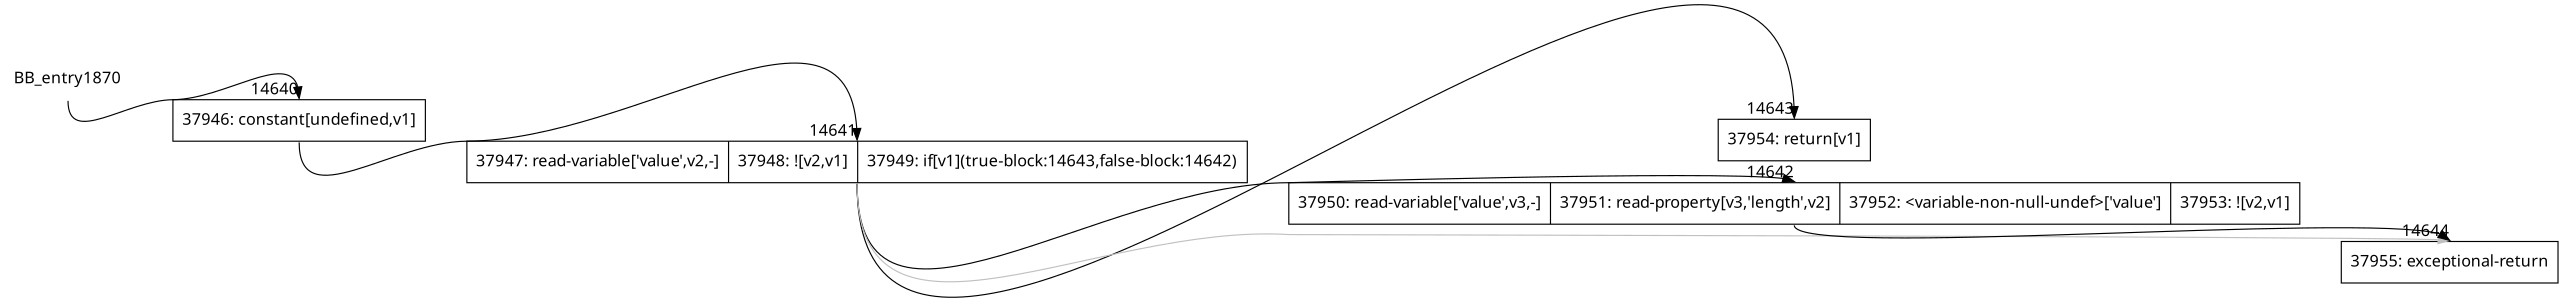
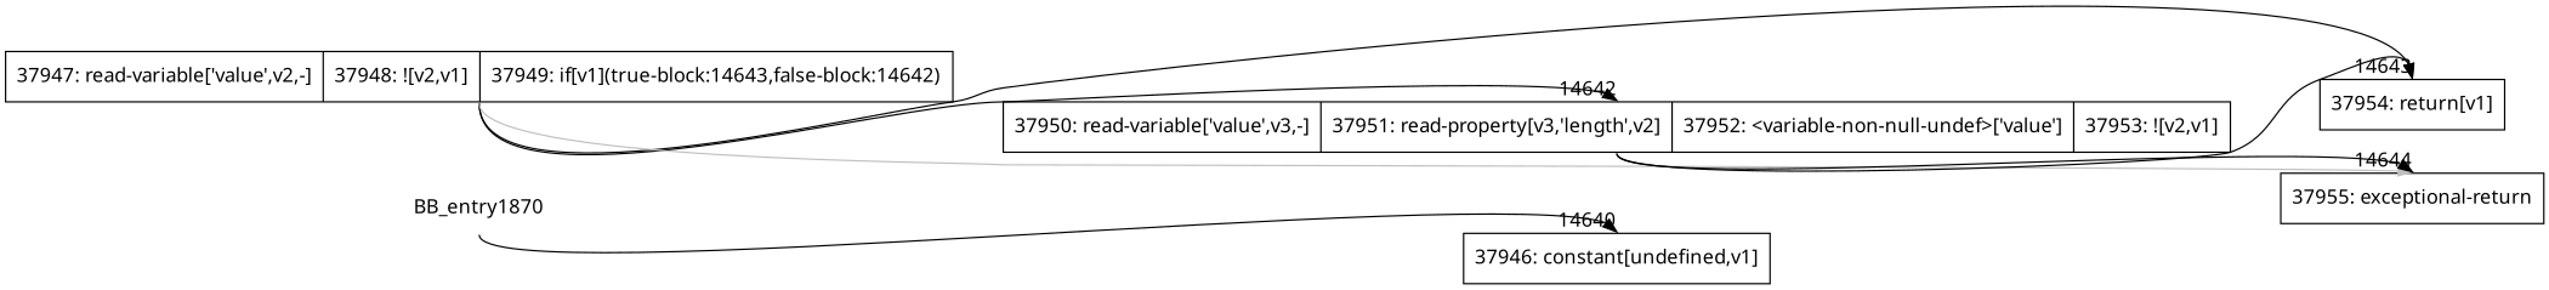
  digraph {
    fontname="Noto Sans"
    rankdir=LR
    node [fontname="Noto Sans" shape=record]
    edge [fontname="Noto Sans" headport=n tailport=s]
    n1 [label=BB_entry1870 shape=none]
    n2 [label="{37946: constant[undefined,v1]}"]
    n3 [label="{37947: read-variable['value',v2,-]|37948: ![v2,v1]|37949: if[v1](true-block:14643,false-block:14642)}"]
    n4 [label="{37954: return[v1]}"]
    n5 [label="{37950: read-variable['value',v3,-]|37951: read-property[v3,'length',v2]|37952: \<variable-non-null-undef\>['value']|37953: ![v2,v1]}"]
    n6 [label="{37955: exceptional-return}"]
    n1 -> n2 [headlabel="    14640"]
-   n2 -> n3 [headlabel="      14641"]
    n3 -> n4 [headlabel="      14643"]
    n3 -> n5 [headlabel="      14642"]
    n3 -> n6 [color=gray headlabel="      14644"]
+   n5 -> n4
    n5 -> n6 [color=black]
  }
